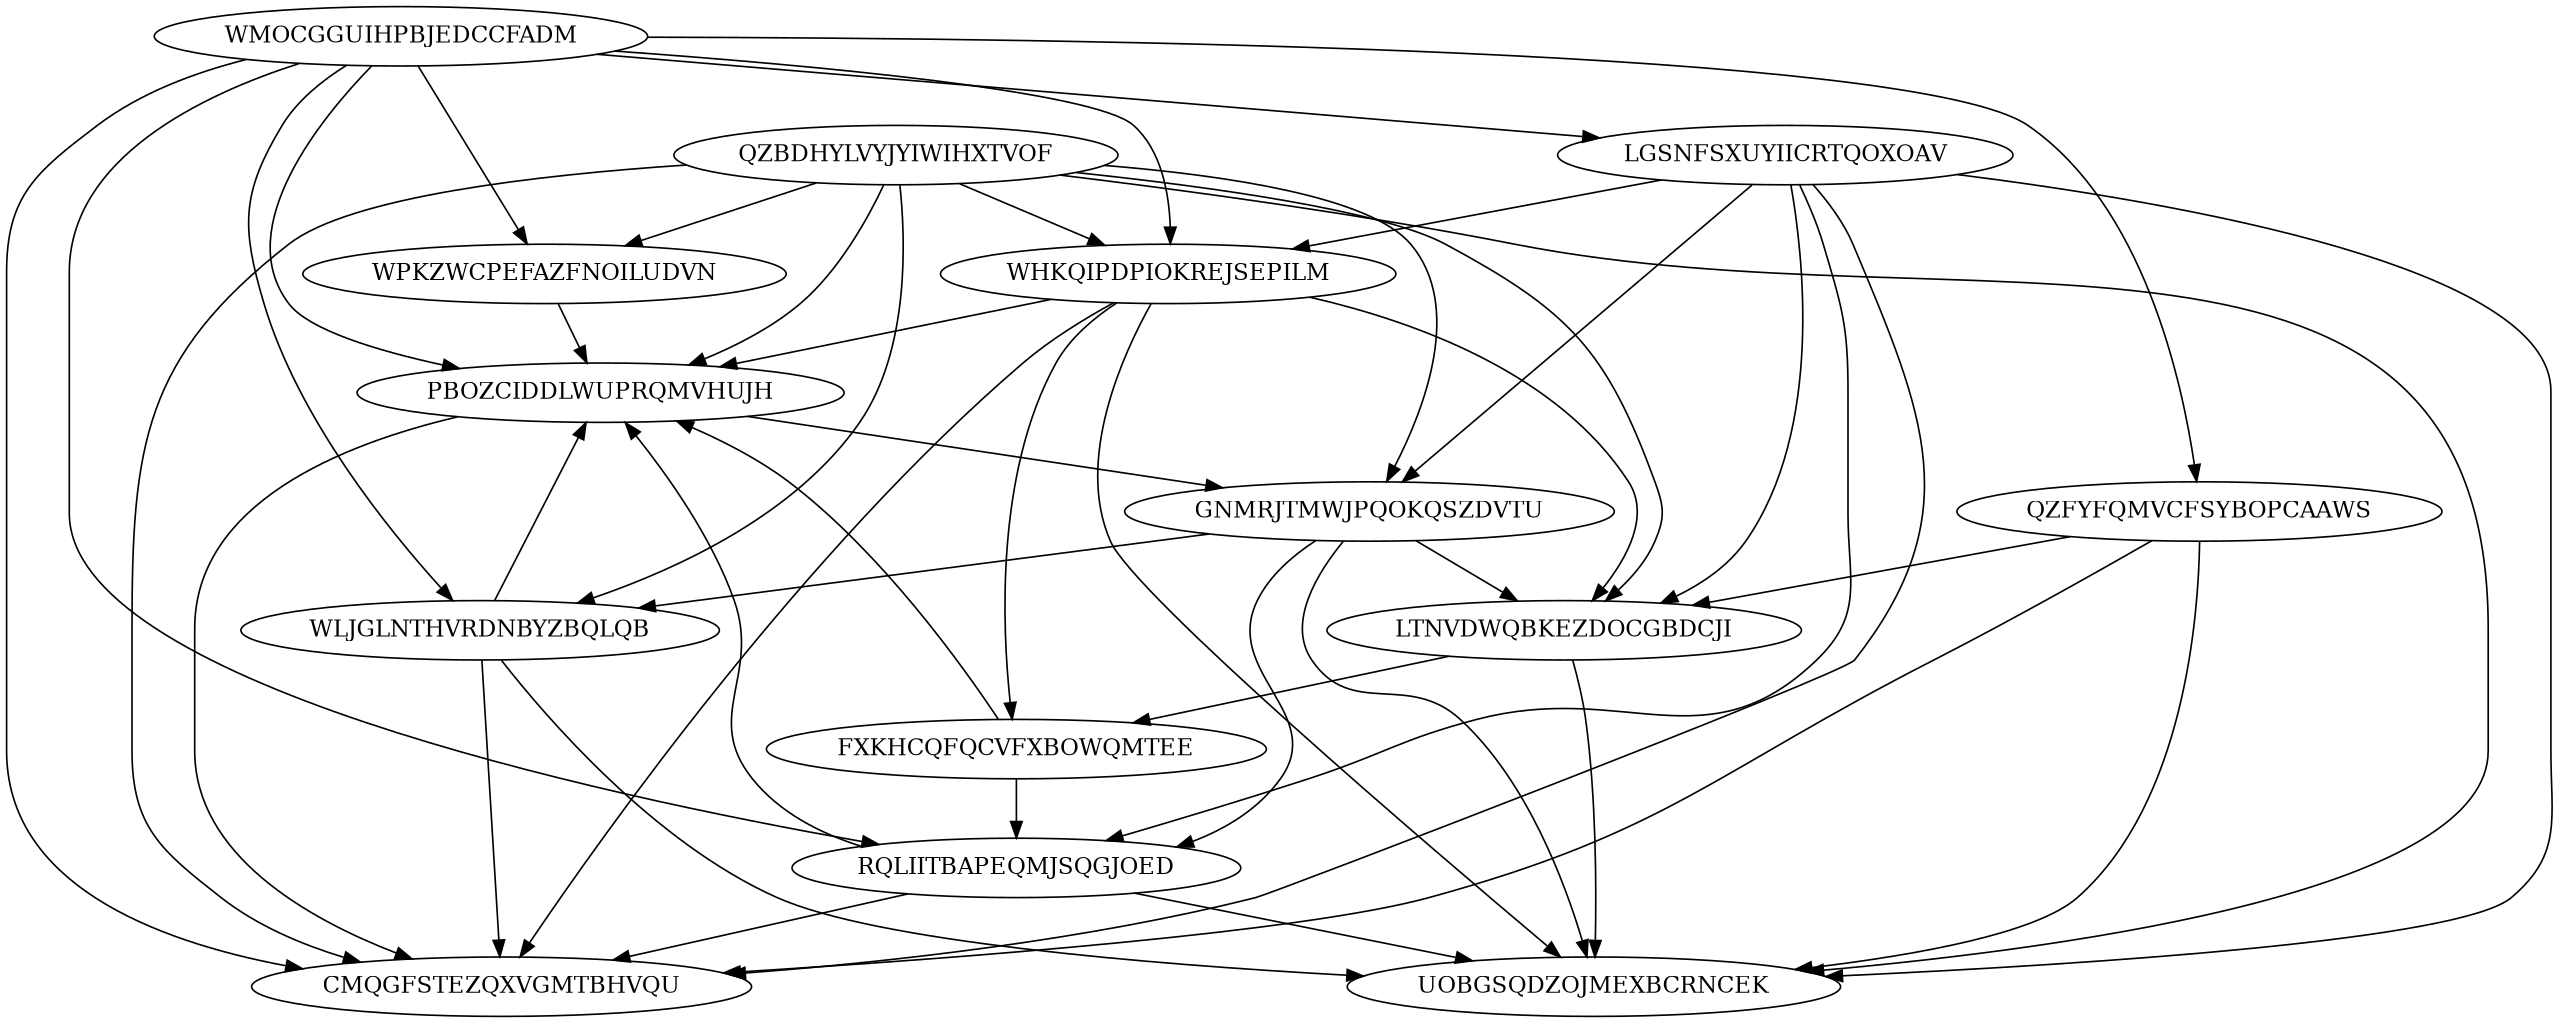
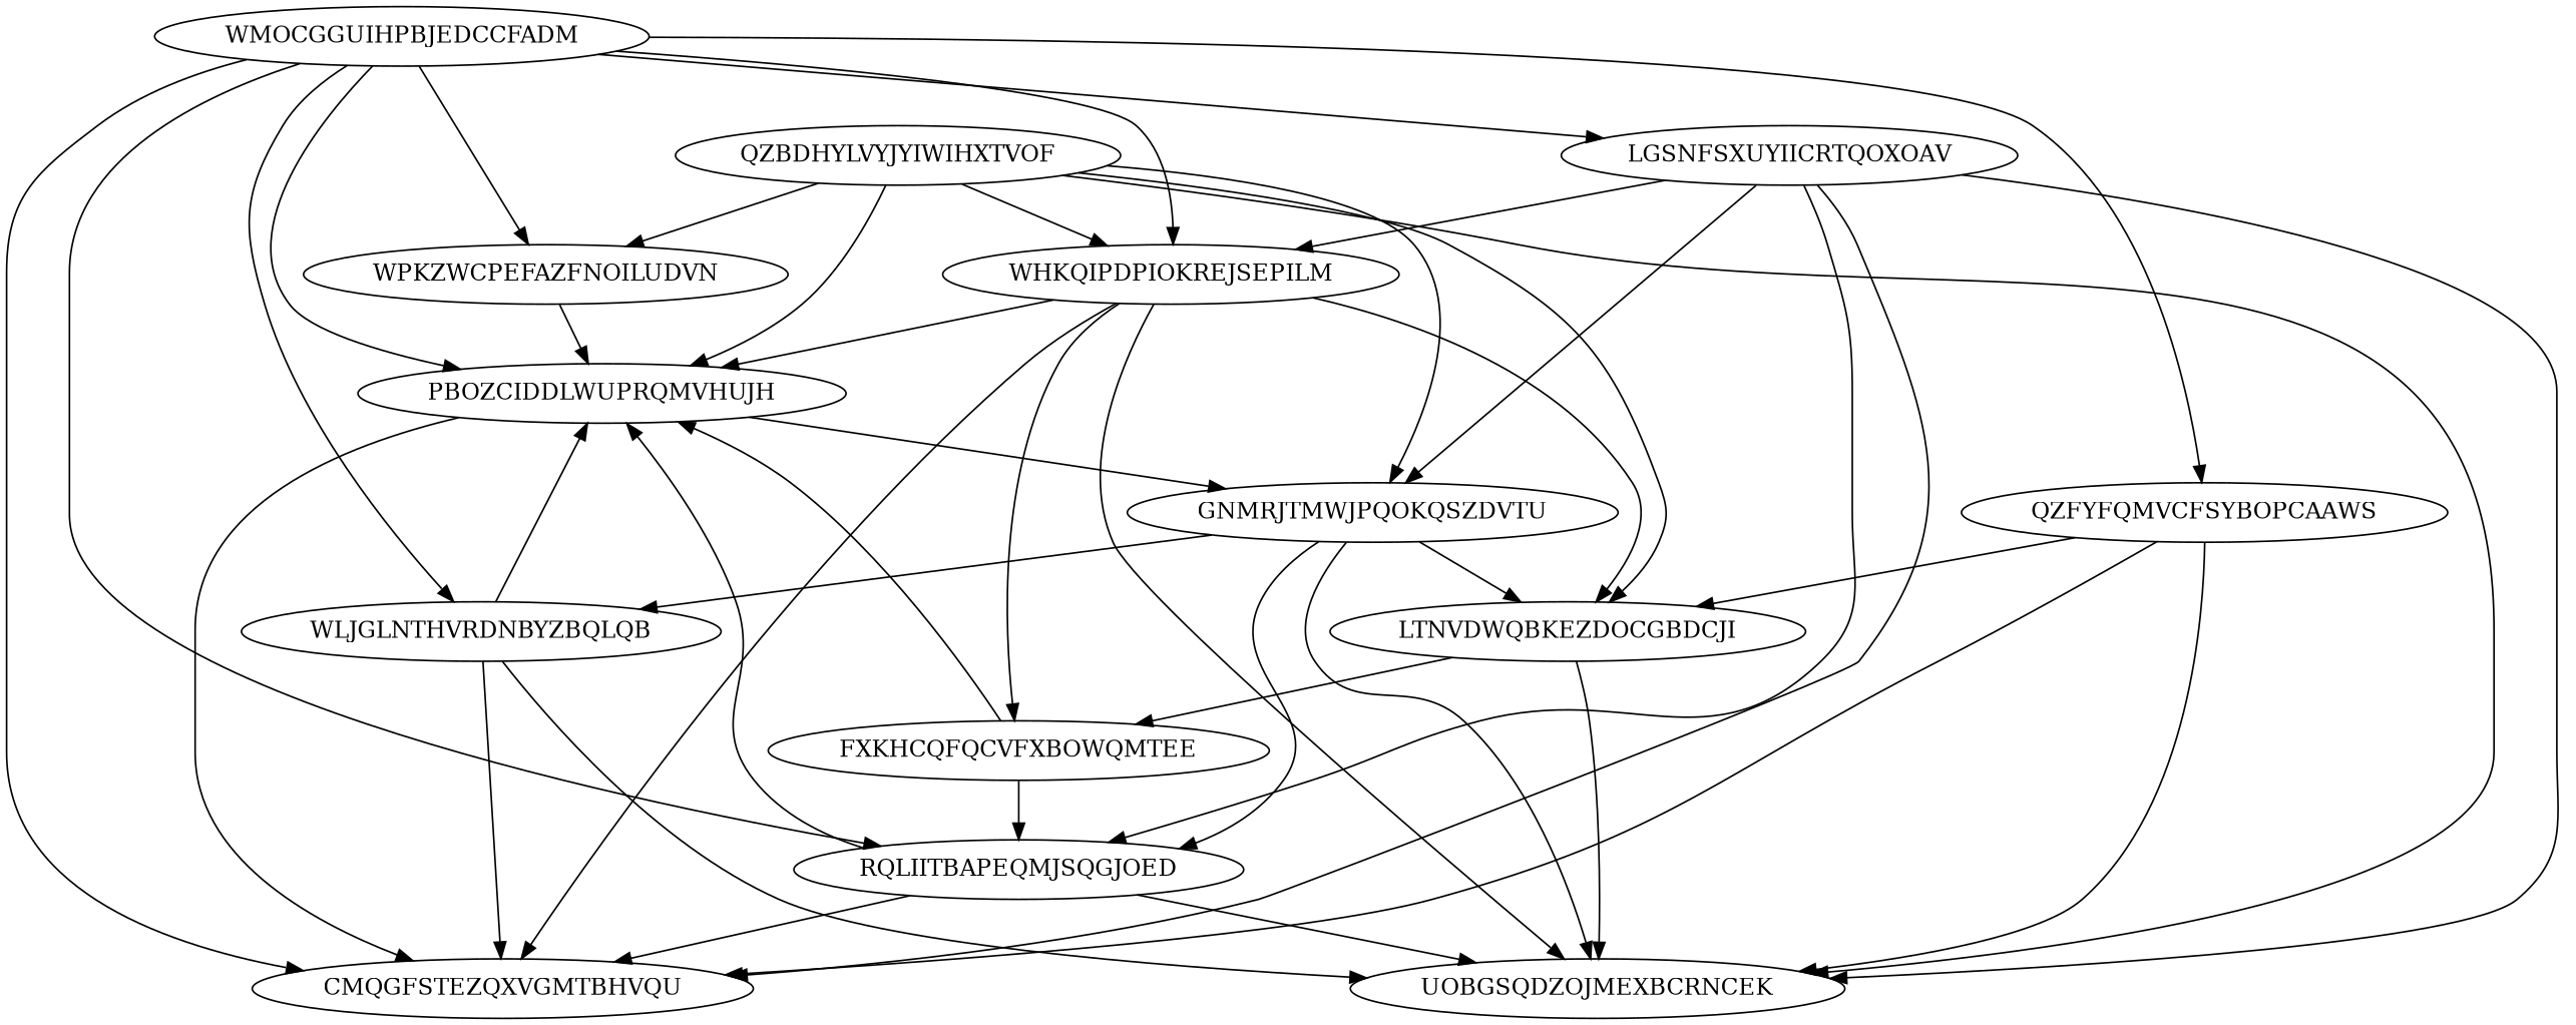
  digraph {
    fontname="DejaVu Serif"
    node [Weight=17 fontname="DejaVu Serif"]
    edge [Weight=11 fontname="DejaVu Serif"]
    WMOCGGUIHPBJEDCCFADM [Weight=16]
    LGSNFSXUYIICRTQOXOAV [Weight=18]
    WHKQIPDPIOKREJSEPILM [Weight=12]
    WPKZWCPEFAZFNOILUDVN
    RQLIITBAPEQMJSQGJOED [Weight=15]
    QZFYFQMVCFSYBOPCAAWS [Weight=19]
    WLJGLNTHVRDNBYZBQLQB [Weight=15]
    PBOZCIDDLWUPRQMVHUJH [Weight=10]
    CMQGFSTEZQXVGMTBHVQU
    GNMRJTMWJPQOKQSZDVTU [Weight=14]
    LTNVDWQBKEZDOCGBDCJI [Weight=11]
    UOBGSQDZOJMEXBCRNCEK [Weight=20]
    QZBDHYLVYJYIWIHXTVOF [Weight=14]
    FXKHCQFQCVFXBOWQMTEE [Weight=11]
    WMOCGGUIHPBJEDCCFADM -> LGSNFSXUYIICRTQOXOAV
    WMOCGGUIHPBJEDCCFADM -> WHKQIPDPIOKREJSEPILM [Weight=18]
    WMOCGGUIHPBJEDCCFADM -> WPKZWCPEFAZFNOILUDVN [Weight=12]
    WMOCGGUIHPBJEDCCFADM -> RQLIITBAPEQMJSQGJOED
    WMOCGGUIHPBJEDCCFADM -> QZFYFQMVCFSYBOPCAAWS [Weight=16]
    WMOCGGUIHPBJEDCCFADM -> WLJGLNTHVRDNBYZBQLQB [Weight=16]
    WMOCGGUIHPBJEDCCFADM -> PBOZCIDDLWUPRQMVHUJH
    WMOCGGUIHPBJEDCCFADM -> CMQGFSTEZQXVGMTBHVQU [Weight=16]
    LGSNFSXUYIICRTQOXOAV -> WHKQIPDPIOKREJSEPILM [Weight=13]
    LGSNFSXUYIICRTQOXOAV -> RQLIITBAPEQMJSQGJOED [Weight=18]
    LGSNFSXUYIICRTQOXOAV -> CMQGFSTEZQXVGMTBHVQU [Weight=16]
    LGSNFSXUYIICRTQOXOAV -> GNMRJTMWJPQOKQSZDVTU [Weight=15]
-   LGSNFSXUYIICRTQOXOAV -> LTNVDWQBKEZDOCGBDCJI [Weight=14]
    LGSNFSXUYIICRTQOXOAV -> UOBGSQDZOJMEXBCRNCEK [Weight=20]
    WHKQIPDPIOKREJSEPILM -> PBOZCIDDLWUPRQMVHUJH [Weight=12]
    WHKQIPDPIOKREJSEPILM -> CMQGFSTEZQXVGMTBHVQU [Weight=17]
    WHKQIPDPIOKREJSEPILM -> LTNVDWQBKEZDOCGBDCJI [Weight=20]
    WHKQIPDPIOKREJSEPILM -> UOBGSQDZOJMEXBCRNCEK [Weight=13]
    WHKQIPDPIOKREJSEPILM -> FXKHCQFQCVFXBOWQMTEE [Weight=17]
    WPKZWCPEFAZFNOILUDVN -> PBOZCIDDLWUPRQMVHUJH [Weight=13]
    RQLIITBAPEQMJSQGJOED -> PBOZCIDDLWUPRQMVHUJH [Weight=10]
    RQLIITBAPEQMJSQGJOED -> CMQGFSTEZQXVGMTBHVQU [Weight=20]
    RQLIITBAPEQMJSQGJOED -> UOBGSQDZOJMEXBCRNCEK [Weight=15]
    QZFYFQMVCFSYBOPCAAWS -> CMQGFSTEZQXVGMTBHVQU
    QZFYFQMVCFSYBOPCAAWS -> LTNVDWQBKEZDOCGBDCJI [Weight=15]
    QZFYFQMVCFSYBOPCAAWS -> UOBGSQDZOJMEXBCRNCEK [Weight=14]
    WLJGLNTHVRDNBYZBQLQB -> PBOZCIDDLWUPRQMVHUJH [Weight=17]
    WLJGLNTHVRDNBYZBQLQB -> CMQGFSTEZQXVGMTBHVQU [Weight=15]
    WLJGLNTHVRDNBYZBQLQB -> UOBGSQDZOJMEXBCRNCEK [Weight=14]
    PBOZCIDDLWUPRQMVHUJH -> CMQGFSTEZQXVGMTBHVQU [Weight=18]
    PBOZCIDDLWUPRQMVHUJH -> GNMRJTMWJPQOKQSZDVTU
    GNMRJTMWJPQOKQSZDVTU -> RQLIITBAPEQMJSQGJOED [Weight=10]
    GNMRJTMWJPQOKQSZDVTU -> WLJGLNTHVRDNBYZBQLQB
    GNMRJTMWJPQOKQSZDVTU -> LTNVDWQBKEZDOCGBDCJI [Weight=12]
    GNMRJTMWJPQOKQSZDVTU -> UOBGSQDZOJMEXBCRNCEK [Weight=13]
    LTNVDWQBKEZDOCGBDCJI -> UOBGSQDZOJMEXBCRNCEK
    LTNVDWQBKEZDOCGBDCJI -> FXKHCQFQCVFXBOWQMTEE [Weight=13]
    QZBDHYLVYJYIWIHXTVOF -> WHKQIPDPIOKREJSEPILM [Weight=20]
    QZBDHYLVYJYIWIHXTVOF -> WPKZWCPEFAZFNOILUDVN [Weight=16]
-   QZBDHYLVYJYIWIHXTVOF -> WLJGLNTHVRDNBYZBQLQB [Weight=14]
    QZBDHYLVYJYIWIHXTVOF -> PBOZCIDDLWUPRQMVHUJH [Weight=13]
-   QZBDHYLVYJYIWIHXTVOF -> CMQGFSTEZQXVGMTBHVQU [Weight=14]
    QZBDHYLVYJYIWIHXTVOF -> GNMRJTMWJPQOKQSZDVTU [Weight=20]
    QZBDHYLVYJYIWIHXTVOF -> LTNVDWQBKEZDOCGBDCJI [Weight=20]
    QZBDHYLVYJYIWIHXTVOF -> UOBGSQDZOJMEXBCRNCEK [Weight=15]
    FXKHCQFQCVFXBOWQMTEE -> RQLIITBAPEQMJSQGJOED [Weight=13]
    FXKHCQFQCVFXBOWQMTEE -> PBOZCIDDLWUPRQMVHUJH [Weight=18]
  }
